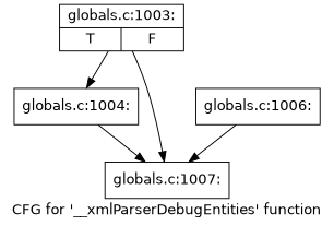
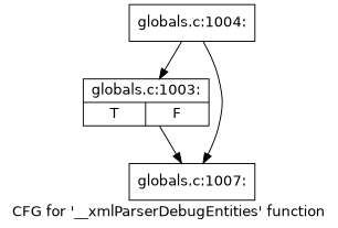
  digraph {
    fontname="DejaVu Sans"
    label="CFG for '__xmlParserDebugEntities' function"
    node [fontname="DejaVu Sans" shape=record]
    edge [fontname="DejaVu Sans"]
    n1 [label="{globals.c:1003:|{<s0>T|<s1>F}}"]
    n2 [label="{globals.c:1004:}"]
    n3 [label="{globals.c:1007:}"]
-   n4 [label="{globals.c:1006:}"]
-   n1 -> n2
+   n2 -> n1
    n1 -> n3
    n2 -> n3
-   n4 -> n3
  }
